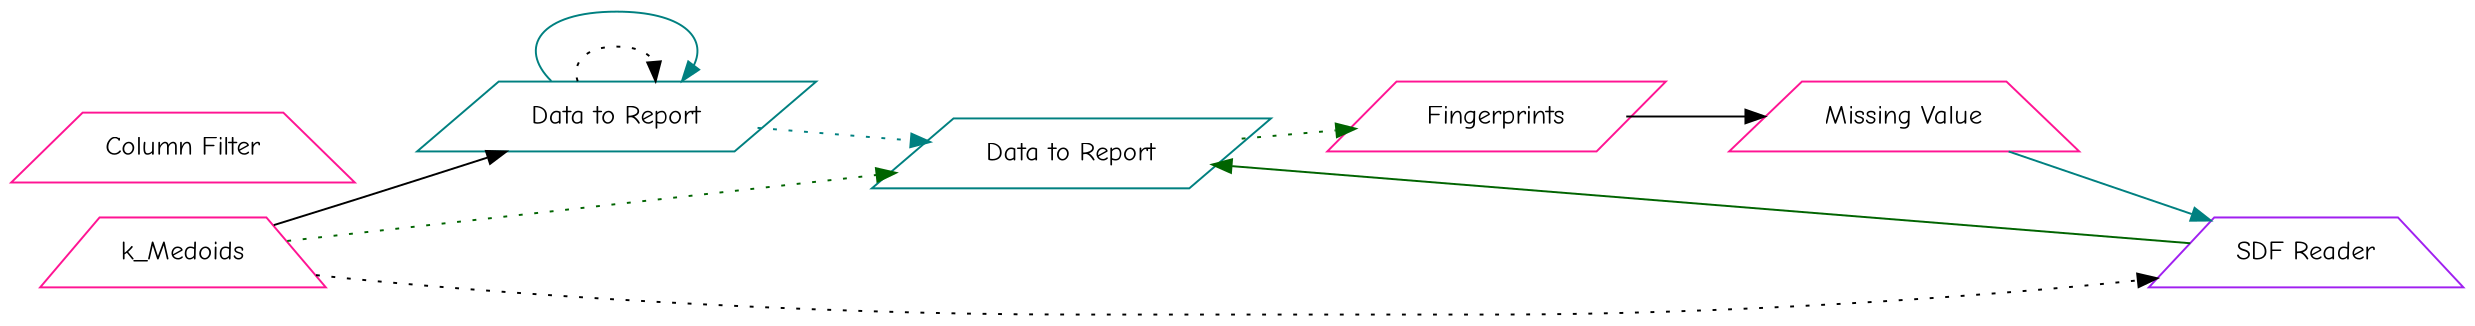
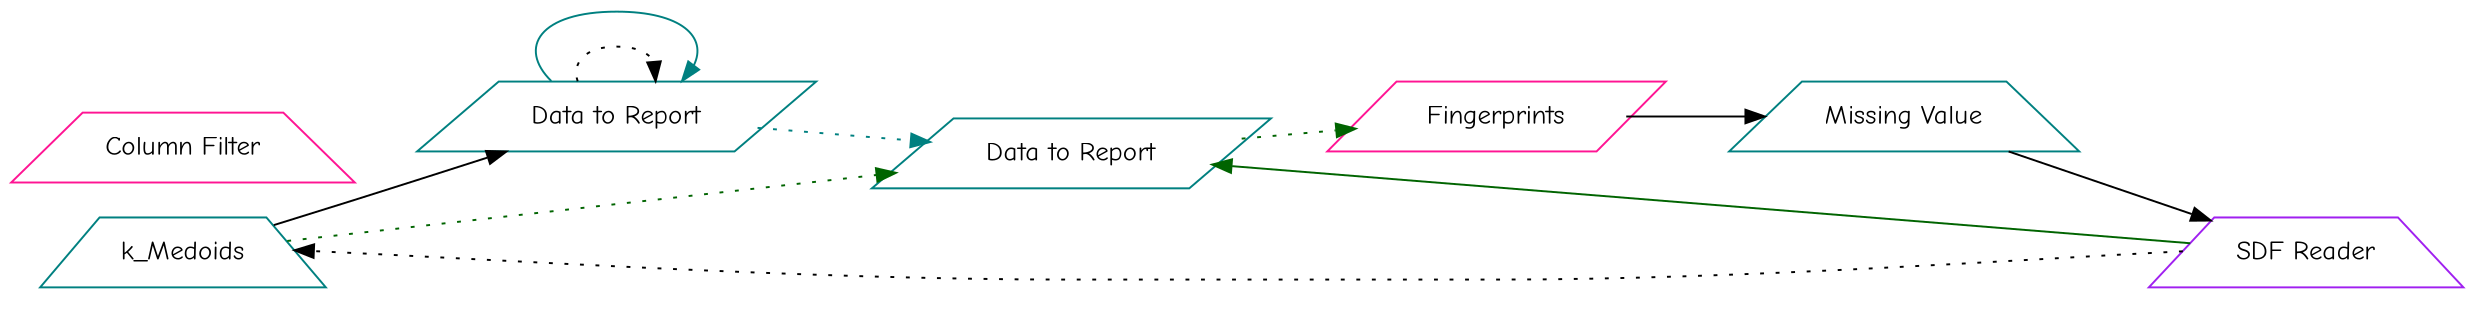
  digraph {
    fontname="Comic Neue"
    rankdir=LR
    node [color=teal fontname="Comic Neue" shape=trapezium]
    edge [color=black fontname="Comic Neue" style=solid]
-   n1 [color=deeppink label=k_Medoids]
+   n1 [label=k_Medoids]
    n2 [label="Data to Report" shape=parallelogram]
    n3 [label="Data to Report" shape=parallelogram]
    n4 [color=deeppink label=Fingerprints shape=parallelogram]
    n5 [color=deeppink label="Column Filter"]
-   n6 [color=deeppink label="Missing Value"]
+   n6 [label="Missing Value"]
    n7 [color=purple label="SDF Reader"]
    n1 -> n2
    n1 -> n3 [color=darkgreen style=dotted]
    n2 -> n2 [style=dotted]
    n2 -> n2 [color=teal]
    n2 -> n3 [color=teal style=dotted]
    n3 -> n4 [color=darkgreen style=dotted]
    n4 -> n6
-   n6 -> n7 [color=teal]
-   n1 -> n7 [style=dotted]
+   n6 -> n7
+   n7 -> n1 [style=dotted]
    n7 -> n3 [color=darkgreen]
  }
